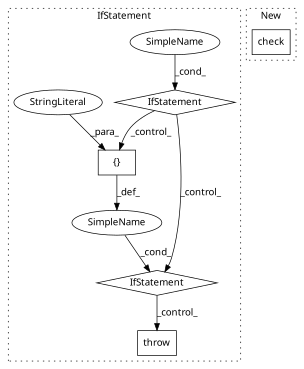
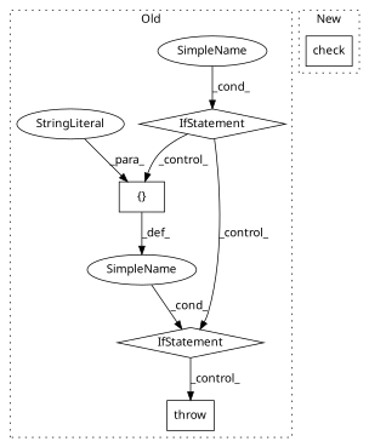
  digraph {
    fontname="Noto Sans"
    node [a=25 shape=box fontname="Noto Sans"]
    edge [fontname="Noto Sans"]
    n1 [a=4 l="1,1" label="{}" s="825,851"]
    n2 [l="4,2" label=IfStatement s="648,664" shape=diamond]
    n3 [a=42 l=12 label=SimpleName s=652 shape=ellipse]
    n4 [l="12,2" label=IfStatement s="782,852" shape=diamond]
    n5 [a=42 label=SimpleName shape=ellipse]
    n6 [a=53 l=6 label=throw s=866]
    n7 [a=45 l=11 label=StringLiteral s=840 shape=ellipse]
    n8 [a=32 l="6,1" label=check s="696,727"]
    subgraph cluster_1 {
-     label=IfStatement
+     label=Old
      style=dotted
      n1
      n2
      n3
      n4
      n5
      n6
      n7
    }
    subgraph cluster_2 {
      label=New
      style=dotted
      n8
    }
    n1 -> n5 [label=_def_]
    n2 -> n1 [label=_control_]
    n2 -> n4 [label=_control_]
    n3 -> n2 [label=_cond_]
    n4 -> n6 [label=_control_]
    n5 -> n4 [label=_cond_]
    n7 -> n1 [label=_para_]
  }
